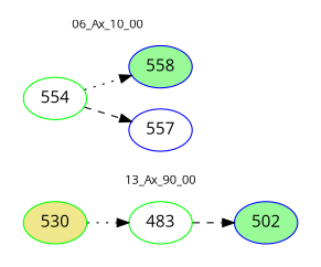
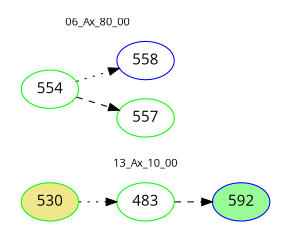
  digraph {
    fontname="Open Sans"
    rankdir=LR
    node [color=green fillcolor=white fontname="Open Sans" style=filled]
    edge [color=black fontname="Open Sans" style=dotted]
    n1 [fillcolor=khaki label=530]
    n2 [label=483]
-   n3 [color=blue fillcolor=palegreen label=502]
-   n4 [color=blue label=557]
+   n3 [color=blue fillcolor=palegreen label=592]
+   n4 [label=557]
    n5 [label=554]
-   n6 [color=blue fillcolor=palegreen label=558]
+   n6 [color=blue label=558]
    subgraph cluster_1 {
      color=white
      fontsize=10
-     label="13_Ax_90_00"
+     label="13_Ax_10_00"
      n1
      n2
      n3
    }
    subgraph cluster_2 {
      color=white
      fontsize=10
-     label="06_Ax_10_00"
+     label="06_Ax_80_00"
      n4
      n5
      n6
    }
    n1 -> n2
    n2 -> n3 [style=dashed]
    n5 -> n4 [style=dashed]
    n5 -> n6
  }
